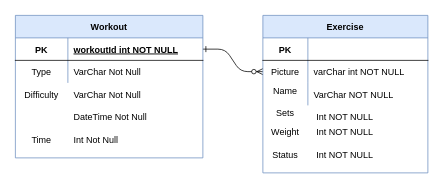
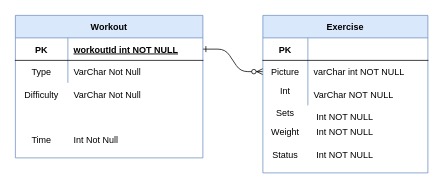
  <mxCell id="0" />
  <mxCell id="1" parent="0" />
  <mxCell id="2" value="" style="edgeStyle=entityRelationEdgeStyle;endArrow=ERzeroToMany;startArrow=ERone;endFill=1;startFill=0;" parent="1" source="13" target="6" edge="1"><mxGeometry width="100" height="100" relative="1" as="geometry"><mxPoint x="240" y="620" as="sourcePoint" /><mxPoint x="340" y="520" as="targetPoint" /></mxGeometry></mxCell>
  <mxCell id="3" value="Exercise" style="shape=table;startSize=30;container=1;collapsible=1;childLayout=tableLayout;fixedRows=1;rowLines=0;fontStyle=1;align=center;resizeLast=1;fillColor=#dae8fc;strokeColor=#6c8ebf;" parent="1" vertex="1"><mxGeometry x="350" y="20" width="220" height="210" as="geometry" /></mxCell>
  <mxCell id="4" value="" style="shape=partialRectangle;collapsible=0;dropTarget=0;pointerEvents=0;fillColor=none;points=[[0,0.5],[1,0.5]];portConstraint=eastwest;top=0;left=0;right=0;bottom=1;" parent="3" vertex="1"><mxGeometry y="30" width="220" height="30" as="geometry" /></mxCell>
  <mxCell id="5" value="PK" style="shape=partialRectangle;overflow=hidden;connectable=0;fillColor=none;top=0;left=0;bottom=0;right=0;fontStyle=1;" parent="4" vertex="1"><mxGeometry width="60" height="30" as="geometry" /></mxCell>
  <mxCell id="6" value="" style="shape=partialRectangle;collapsible=0;dropTarget=0;pointerEvents=0;fillColor=none;points=[[0,0.5],[1,0.5]];portConstraint=eastwest;top=0;left=0;right=0;bottom=0;" parent="3" vertex="1"><mxGeometry y="60" width="220" height="30" as="geometry" /></mxCell>
  <mxCell id="7" value="Picture" style="shape=partialRectangle;overflow=hidden;connectable=0;fillColor=none;top=0;left=0;bottom=0;right=0;" parent="6" vertex="1"><mxGeometry width="60" height="30" as="geometry" /></mxCell>
  <mxCell id="8" value="varChar int NOT NULL" style="shape=partialRectangle;overflow=hidden;connectable=0;fillColor=none;top=0;left=0;bottom=0;right=0;align=left;spacingLeft=6;" parent="6" vertex="1"><mxGeometry x="60" width="160" height="30" as="geometry" /></mxCell>
  <mxCell id="9" value="" style="shape=partialRectangle;collapsible=0;dropTarget=0;pointerEvents=0;fillColor=none;points=[[0,0.5],[1,0.5]];portConstraint=eastwest;top=0;left=0;right=0;bottom=0;" parent="3" vertex="1"><mxGeometry y="90" width="220" height="30" as="geometry" /></mxCell>
  <mxCell id="10" value="" style="shape=partialRectangle;overflow=hidden;connectable=0;fillColor=none;top=0;left=0;bottom=0;right=0;" parent="9" vertex="1"><mxGeometry width="60" height="30" as="geometry" /></mxCell>
  <mxCell id="11" value="VarChar NOT NULL" style="shape=partialRectangle;overflow=hidden;connectable=0;fillColor=none;top=0;left=0;bottom=0;right=0;align=left;spacingLeft=6;" parent="9" vertex="1"><mxGeometry x="60" width="160" height="30" as="geometry" /></mxCell>
  <mxCell id="12" value="Workout" style="shape=table;startSize=30;container=1;collapsible=1;childLayout=tableLayout;fixedRows=1;rowLines=0;fontStyle=1;align=center;resizeLast=1;fillColor=#dae8fc;strokeColor=#6c8ebf;" parent="1" vertex="1"><mxGeometry x="20" y="20" width="250" height="190" as="geometry" /></mxCell>
  <mxCell id="13" value="" style="shape=partialRectangle;collapsible=0;dropTarget=0;pointerEvents=0;fillColor=none;points=[[0,0.5],[1,0.5]];portConstraint=eastwest;top=0;left=0;right=0;bottom=1;" parent="12" vertex="1"><mxGeometry y="30" width="250" height="30" as="geometry" /></mxCell>
  <mxCell id="14" value="PK" style="shape=partialRectangle;overflow=hidden;connectable=0;fillColor=none;top=0;left=0;bottom=0;right=0;fontStyle=1;" parent="13" vertex="1"><mxGeometry width="70" height="30" as="geometry" /></mxCell>
  <mxCell id="15" value="workoutId int NOT NULL " style="shape=partialRectangle;overflow=hidden;connectable=0;fillColor=none;top=0;left=0;bottom=0;right=0;align=left;spacingLeft=6;fontStyle=5;" parent="13" vertex="1"><mxGeometry x="70" width="180" height="30" as="geometry" /></mxCell>
  <mxCell id="16" value="" style="shape=partialRectangle;collapsible=0;dropTarget=0;pointerEvents=0;fillColor=none;points=[[0,0.5],[1,0.5]];portConstraint=eastwest;top=0;left=0;right=0;bottom=0;" parent="12" vertex="1"><mxGeometry y="60" width="250" height="30" as="geometry" /></mxCell>
  <mxCell id="17" value="Type" style="shape=partialRectangle;overflow=hidden;connectable=0;fillColor=none;top=0;left=0;bottom=0;right=0;" parent="16" vertex="1"><mxGeometry width="70" height="30" as="geometry" /></mxCell>
  <mxCell id="18" value="VarChar Not Null" style="shape=partialRectangle;overflow=hidden;connectable=0;fillColor=none;top=0;left=0;bottom=0;right=0;align=left;spacingLeft=6;" parent="16" vertex="1"><mxGeometry x="70" width="180" height="30" as="geometry" /></mxCell>
  <mxCell id="19" value="VarChar Not Null" style="shape=partialRectangle;overflow=hidden;connectable=0;fillColor=none;top=0;left=0;bottom=0;right=0;align=left;spacingLeft=6;" vertex="1" parent="1"><mxGeometry x="90" y="110" width="170" height="30" as="geometry" /></mxCell>
  <mxCell id="20" value="Difficulty" style="shape=partialRectangle;overflow=hidden;connectable=0;fillColor=none;top=0;left=0;bottom=0;right=0;" vertex="1" parent="1"><mxGeometry x="20" y="110" width="70" height="30" as="geometry" /></mxCell>
- <mxCell id="21" value="DateTime Not Null" style="shape=partialRectangle;overflow=hidden;connectable=0;fillColor=none;top=0;left=0;bottom=0;right=0;align=left;spacingLeft=6;" vertex="1" parent="1"><mxGeometry x="90" y="140" width="170" height="30" as="geometry" /></mxCell>
  <mxCell id="22" value="Time" style="shape=partialRectangle;overflow=hidden;connectable=0;fillColor=none;top=0;left=0;bottom=0;right=0;" vertex="1" parent="1"><mxGeometry x="20" y="170" width="70" height="30" as="geometry" /></mxCell>
  <mxCell id="23" value="Int Not Null" style="shape=partialRectangle;overflow=hidden;connectable=0;fillColor=none;top=0;left=0;bottom=0;right=0;align=left;spacingLeft=6;" vertex="1" parent="1"><mxGeometry x="90" y="170" width="170" height="30" as="geometry" /></mxCell>
- <mxCell id="24" value="Name" style="shape=partialRectangle;overflow=hidden;connectable=0;fillColor=none;top=0;left=0;bottom=0;right=0;" vertex="1" parent="1"><mxGeometry x="350" y="105" width="60" height="30" as="geometry" /></mxCell>
+ <mxCell id="24" value="Int" style="shape=partialRectangle;overflow=hidden;connectable=0;fillColor=none;top=0;left=0;bottom=0;right=0;" vertex="1" parent="1"><mxGeometry x="350" y="105" width="60" height="30" as="geometry" /></mxCell>
  <mxCell id="25" value="Sets" style="shape=partialRectangle;overflow=hidden;connectable=0;fillColor=none;top=0;left=0;bottom=0;right=0;" vertex="1" parent="1"><mxGeometry x="350" y="135" width="60" height="30" as="geometry" /></mxCell>
  <mxCell id="26" value="Status" style="shape=partialRectangle;overflow=hidden;connectable=0;fillColor=none;top=0;left=0;bottom=0;right=0;" vertex="1" parent="1"><mxGeometry x="350" y="190" width="60" height="30" as="geometry" /></mxCell>
  <mxCell id="27" value="Weight" style="shape=partialRectangle;overflow=hidden;connectable=0;fillColor=none;top=0;left=0;bottom=0;right=0;" vertex="1" parent="1"><mxGeometry x="350" y="160" width="60" height="30" as="geometry" /></mxCell>
  <mxCell id="28" value="" style="shape=partialRectangle;collapsible=0;dropTarget=0;pointerEvents=0;fillColor=none;points=[[0,0.5],[1,0.5]];portConstraint=eastwest;top=0;left=0;right=0;bottom=0;" vertex="1" parent="1"><mxGeometry x="380" y="140" width="140" height="30" as="geometry" /></mxCell>
  <mxCell id="29" value="" style="shape=partialRectangle;overflow=hidden;connectable=0;fillColor=none;top=0;left=0;bottom=0;right=0;" vertex="1" parent="28"><mxGeometry width="33.6" height="30" as="geometry" /></mxCell>
  <mxCell id="30" value="Int NOT NULL" style="shape=partialRectangle;overflow=hidden;connectable=0;fillColor=none;top=0;left=0;bottom=0;right=0;align=left;spacingLeft=6;" vertex="1" parent="28"><mxGeometry x="33.6" width="106.4" height="30" as="geometry" /></mxCell>
  <mxCell id="31" value="" style="shape=partialRectangle;collapsible=0;dropTarget=0;pointerEvents=0;fillColor=none;points=[[0,0.5],[1,0.5]];portConstraint=eastwest;top=0;left=0;right=0;bottom=0;" vertex="1" parent="1"><mxGeometry x="380" y="160" width="140" height="30" as="geometry" /></mxCell>
  <mxCell id="32" value="" style="shape=partialRectangle;overflow=hidden;connectable=0;fillColor=none;top=0;left=0;bottom=0;right=0;" vertex="1" parent="31"><mxGeometry width="33.6" height="30" as="geometry" /></mxCell>
  <mxCell id="33" value="Int NOT NULL" style="shape=partialRectangle;overflow=hidden;connectable=0;fillColor=none;top=0;left=0;bottom=0;right=0;align=left;spacingLeft=6;" vertex="1" parent="31"><mxGeometry x="33.6" width="106.4" height="30" as="geometry" /></mxCell>
  <mxCell id="34" value="" style="shape=partialRectangle;collapsible=0;dropTarget=0;pointerEvents=0;fillColor=none;points=[[0,0.5],[1,0.5]];portConstraint=eastwest;top=0;left=0;right=0;bottom=0;" vertex="1" parent="1"><mxGeometry x="380" y="190" width="140" height="30" as="geometry" /></mxCell>
  <mxCell id="35" value="" style="shape=partialRectangle;overflow=hidden;connectable=0;fillColor=none;top=0;left=0;bottom=0;right=0;" vertex="1" parent="34"><mxGeometry width="33.6" height="30" as="geometry" /></mxCell>
  <mxCell id="36" value="Int NOT NULL" style="shape=partialRectangle;overflow=hidden;connectable=0;fillColor=none;top=0;left=0;bottom=0;right=0;align=left;spacingLeft=6;" vertex="1" parent="34"><mxGeometry x="33.6" width="106.4" height="30" as="geometry" /></mxCell>
